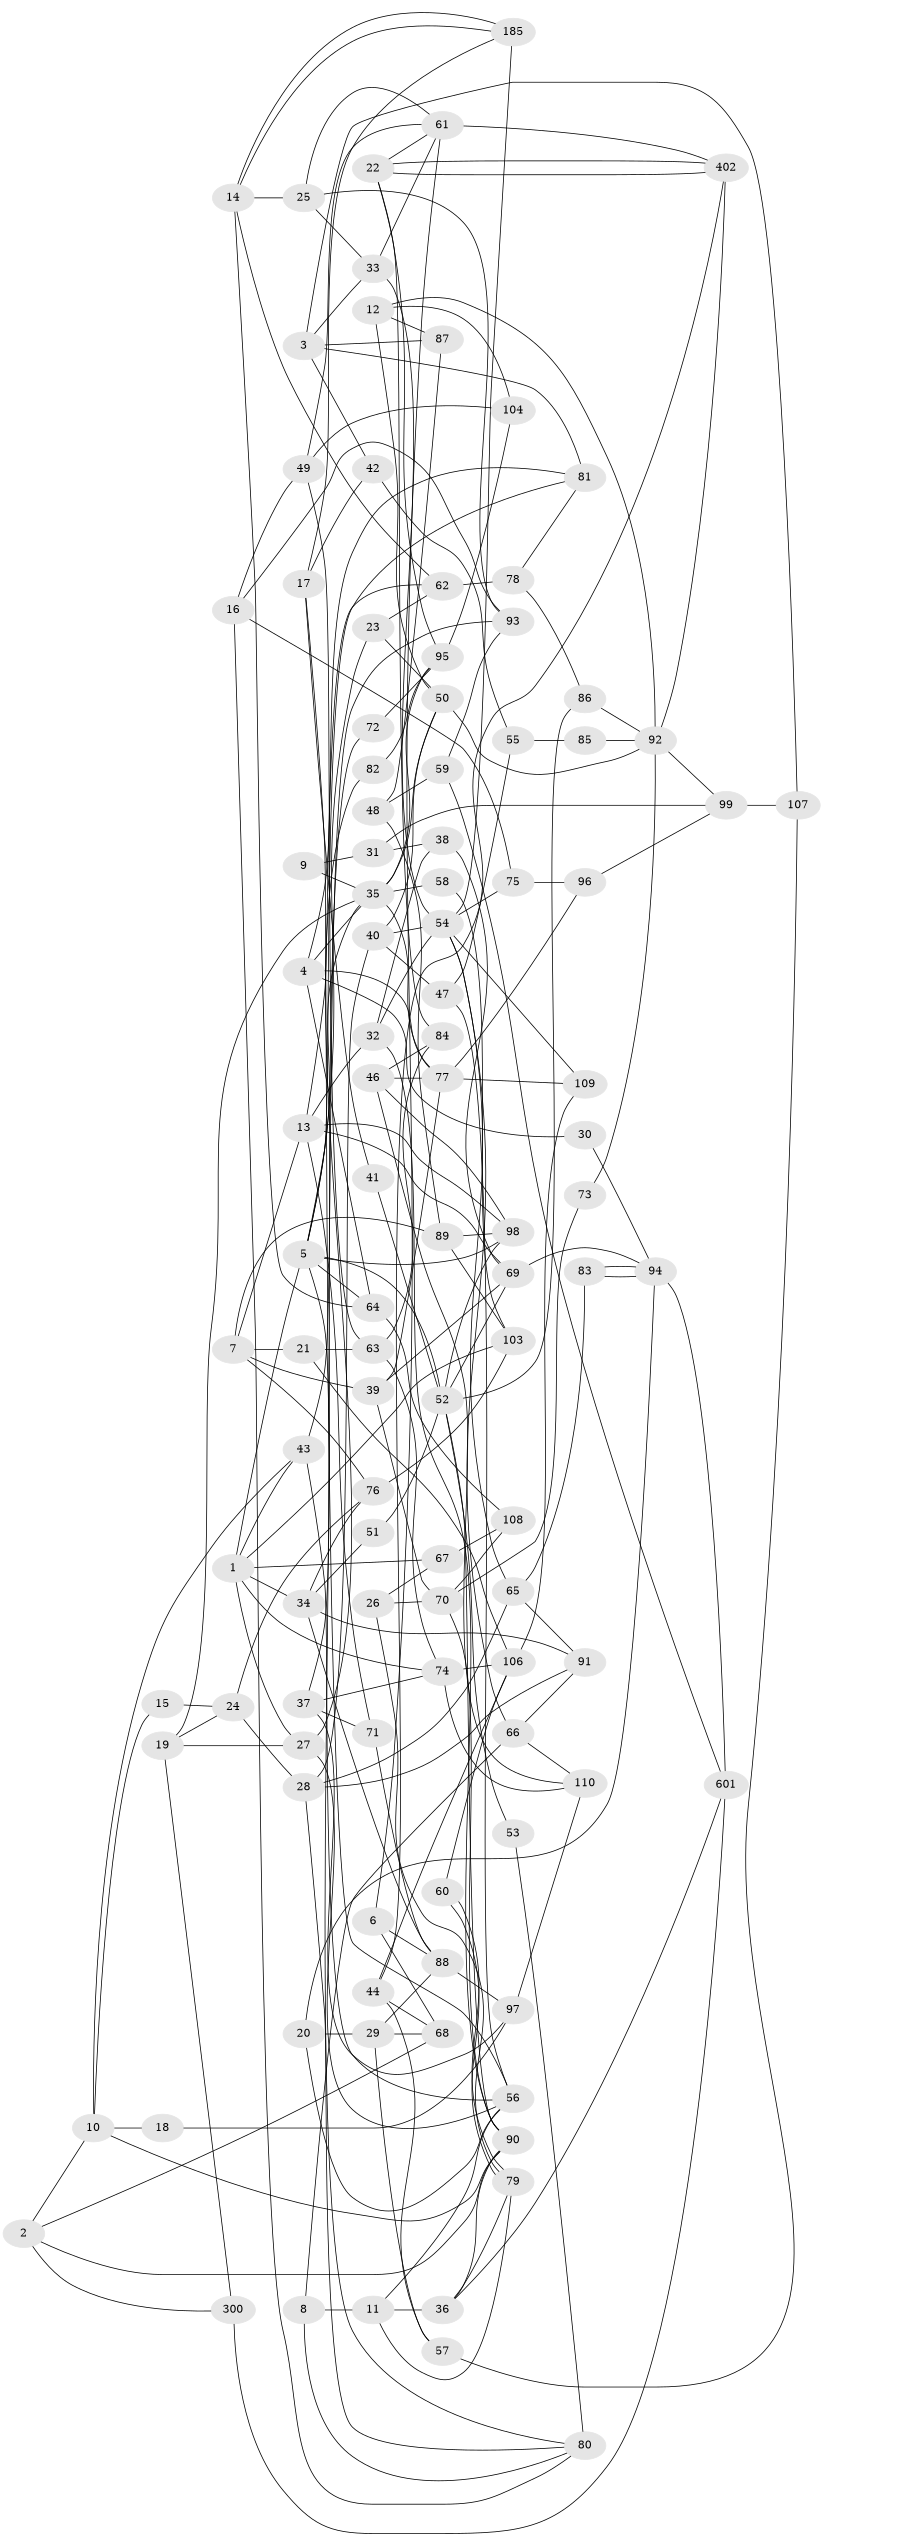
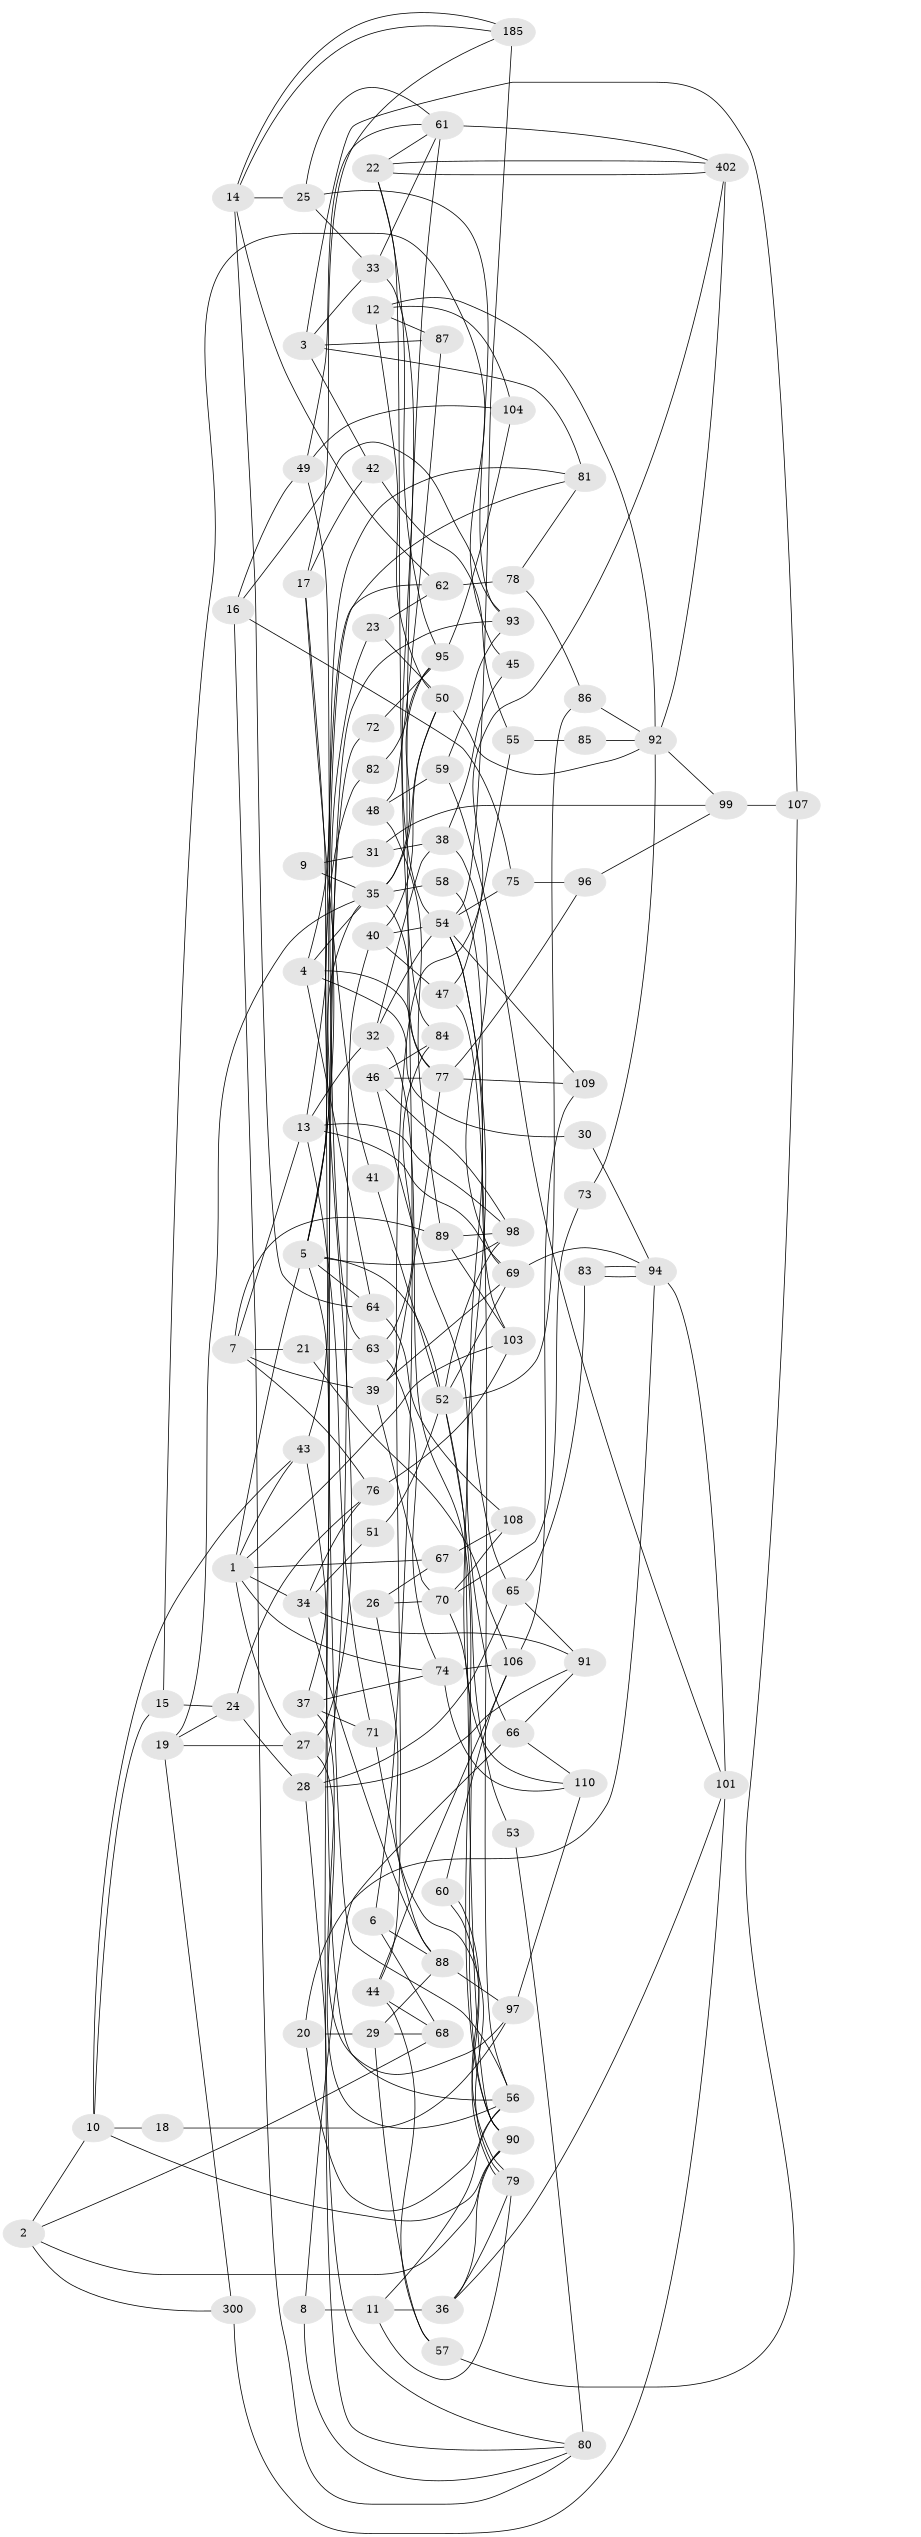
  graph {
    rankdir=LR
    node [color=gray90 style=filled]
    1
    5
    27
    34
    43
    67
    74
    103
    81
    35
    64
    23
    52
    80
    98
    56
    82
    88
    76
    91
    51
    93
    108
    106
    110
    2
    10
    68
    90
    n30 [label=300]
    15
    18
-   101 [label=601]
+   101
    3
    33
    42
    87
    107
    61
    54
    55
    4
    30
    77
    94
    50
    95
    58
    109
    96
    62
    69
    53
    86
    6
    n56 [label=402]
    97
    7
    13
    21
    39
    89
    32
    71
    63
    70
    8
    11
    66
    36
    79
    9
    31
    38
    99
    24
+   45
    12
    92
    104
    78
    14
    25
    n84 [label=185]
    28
    16
    49
    75
    17
    41
    19
    20
    29
    57
    84
    22
    40
    65
    26
    73
    47
    83
    37
    72
    85
    44
    46
    48
    59
    60
    1 -- 5
    1 -- 27
    1 -- 34
    1 -- 43
    1 -- 67
    1 -- 74
    1 -- 103
    5 -- 81
    5 -- 35
    5 -- 64
    5 -- 23
    5 -- 52
    5 -- 80
    5 -- 98
    27 -- 56
    27 -- 82
    34 -- 88
    34 -- 76
    34 -- 91
    34 -- 51
    43 -- 56
    43 -- 93
    67 -- 108
    74 -- 106
    74 -- 110
    35 -- 77
    35 -- 50
    35 -- 95
    35 -- 58
    64 -- 108
    23 -- 50
    23 -- 62
    52 -- 98
    52 -- 90
    52 -- 69
    52 -- 53
    52 -- 86
    82 -- 95
    88 -- 97
    76 -- 103
    51 -- 52
    106 -- 109
    2 -- 10
    2 -- 68
    2 -- 90
    2 -- n30
    10 -- 43
    10 -- 90
    10 -- 15
    10 -- 18
    n30 -- 101
    15 -- 24
+   15 -- 45
    18 -- 97
    3 -- 81
    3 -- 33
    3 -- 42
    3 -- 87
    3 -- 107
    33 -- 61
    33 -- 54
    42 -- 55
    61 -- n56
    54 -- 109
    54 -- 66
    54 -- n84
    54 -- 75
    54 -- 65
    55 -- 85
    4 -- 81
    4 -- 35
    4 -- 64
    4 -- 30
    4 -- 77
    30 -- 94
    77 -- 109
    77 -- 96
    94 -- 101
    50 -- 92
    95 -- 104
    58 -- 103
    96 -- 99
    62 -- 78
    69 -- 94
    53 -- 80
    86 -- 92
    6 -- 88
    6 -- 68
    6 -- 61
    97 -- 110
    7 -- 76
    7 -- 13
    7 -- 21
    7 -- 39
    7 -- 89
    13 -- 98
    13 -- 62
    13 -- 69
    13 -- 32
    13 -- 71
    21 -- 106
    21 -- 63
    39 -- 77
    39 -- 69
    39 -- 70
    89 -- 103
    89 -- 98
    32 -- 90
    32 -- 54
    32 -- 38
    71 -- 88
    63 -- 74
    63 -- 84
    70 -- 108
    70 -- 90
    70 -- 73
    8 -- 80
    8 -- 11
    8 -- 66
    11 -- 56
    11 -- 36
    11 -- 79
    66 -- 91
    66 -- 110
    36 -- 90
    36 -- 101
    36 -- 79
    9 -- 35
    9 -- 31
    31 -- 38
    31 -- 99
    38 -- 69
+   38 -- 45
    99 -- 107
    24 -- 76
    24 -- 28
    12 -- 87
    12 -- 50
    12 -- 92
    12 -- 104
    92 -- n56
    92 -- 99
    78 -- 81
    78 -- 86
    14 -- 64
    14 -- 62
    14 -- 25
    14 -- n84
    14 -- n84
    25 -- 93
    25 -- 33
    25 -- 61
    28 -- 80
    28 -- 91
    28 -- 40
    28 -- 65
    16 -- 80
    16 -- 93
    16 -- 49
    16 -- 75
    49 -- 61
    49 -- 63
    49 -- 104
    75 -- 96
    17 -- 56
    17 -- 42
    17 -- n84
    17 -- 41
    41 -- 52
    19 -- 27
    19 -- 35
    19 -- n30
    19 -- 24
    20 -- 56
    20 -- 94
    20 -- 29
    29 -- 88
    29 -- 68
    29 -- 57
    57 -- 107
    22 -- 61
    22 -- 95
    22 -- n56
    22 -- n56
    22 -- 84
    40 -- 54
    40 -- 50
    40 -- 47
    65 -- 91
    65 -- 83
    26 -- 67
    26 -- 70
    26 -- 79
    73 -- 92
    47 -- 56
    47 -- 55
    83 -- 94
    83 -- 94
    37 -- 74
    37 -- 97
    37 -- 71
    37 -- 72
    72 -- 95
    85 -- 92
    44 -- 106
    44 -- 68
    44 -- n56
    44 -- 57
    46 -- 98
    46 -- 110
    46 -- 77
    46 -- 84
    48 -- 87
    48 -- 89
    48 -- 59
    59 -- 93
    59 -- 101
    60 -- 106
    60 -- 79
    60 -- 79
  }
